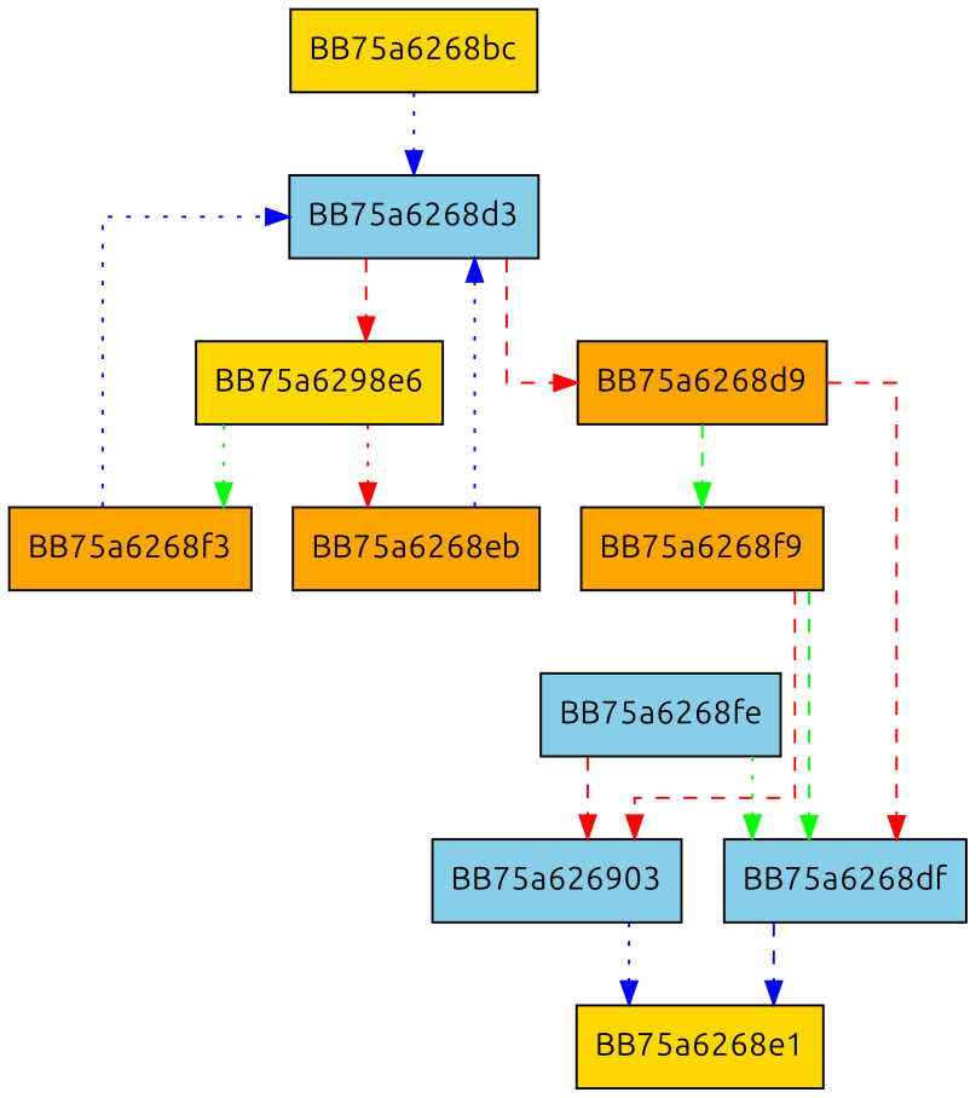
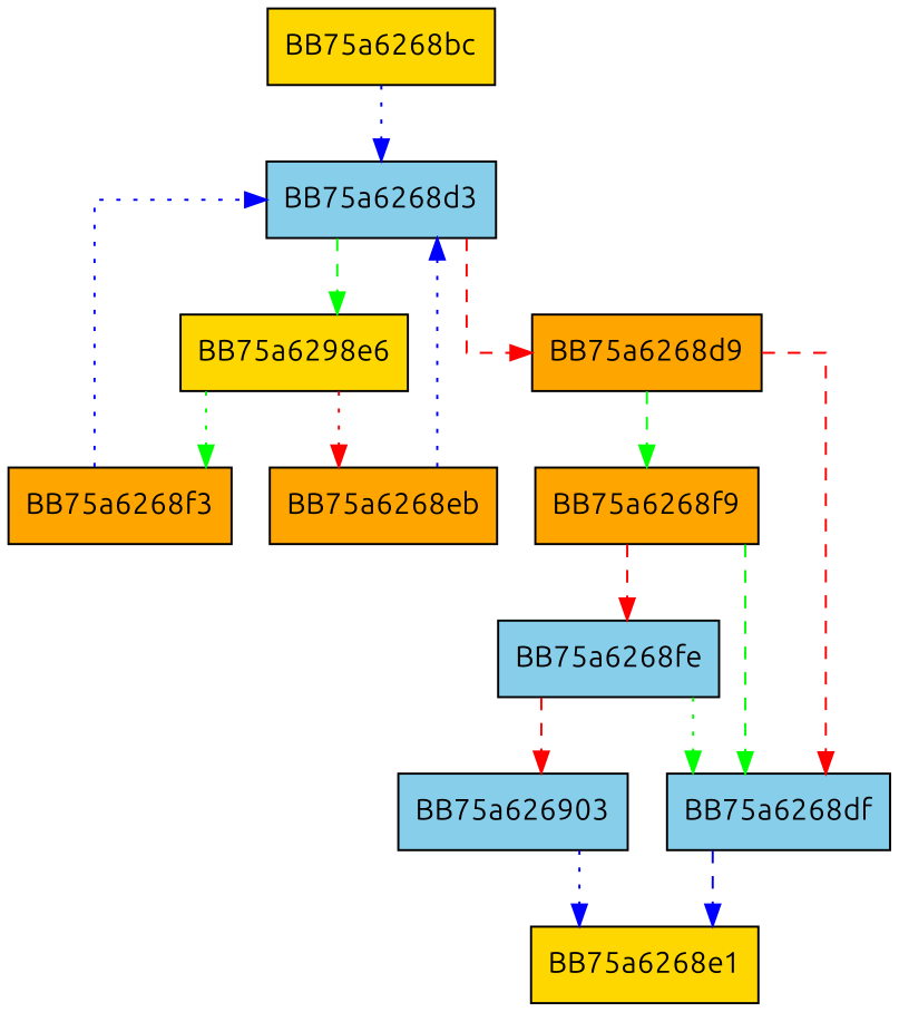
  digraph {
    fontname=Ubuntu
    splines=ortho
    node [fillcolor=skyblue fontname=Ubuntu shape=box style=filled]
    edge [color=green fontname=Ubuntu style=dashed]
    BB75a6268d3
    BB75a6268bc [fillcolor=gold]
    n3 [fillcolor=gold label=BB75a6298e6]
    BB75a6268d9 [fillcolor=orange]
    BB75a6268f3 [fillcolor=orange]
    BB75a6268eb [fillcolor=orange]
    BB75a6268f9 [fillcolor=orange]
    BB75a6268df
    BB75a6268fe
    BB75a6268e1 [fillcolor=gold]
    BB75a626903
-   BB75a6268d3 -> n3 [color=red]
+   BB75a6268d3 -> n3
    BB75a6268d3 -> BB75a6268d9 [color=red]
    BB75a6268bc -> BB75a6268d3 [color=blue style=dotted]
    n3 -> BB75a6268f3 [style=dotted]
    n3 -> BB75a6268eb [color=red style=dotted]
    BB75a6268d9 -> BB75a6268f9
    BB75a6268d9 -> BB75a6268df [color=red]
    BB75a6268f3 -> BB75a6268d3 [color=blue style=dotted]
    BB75a6268eb -> BB75a6268d3 [color=blue style=dotted]
    BB75a6268f9 -> BB75a6268df
-   BB75a6268f9 -> BB75a626903 [color=red]
+   BB75a6268f9 -> BB75a6268fe [color=red]
    BB75a6268df -> BB75a6268e1 [color=blue]
    BB75a6268fe -> BB75a6268df [style=dotted]
    BB75a6268fe -> BB75a626903 [color=red]
    BB75a626903 -> BB75a6268e1 [color=blue style=dotted]
  }
